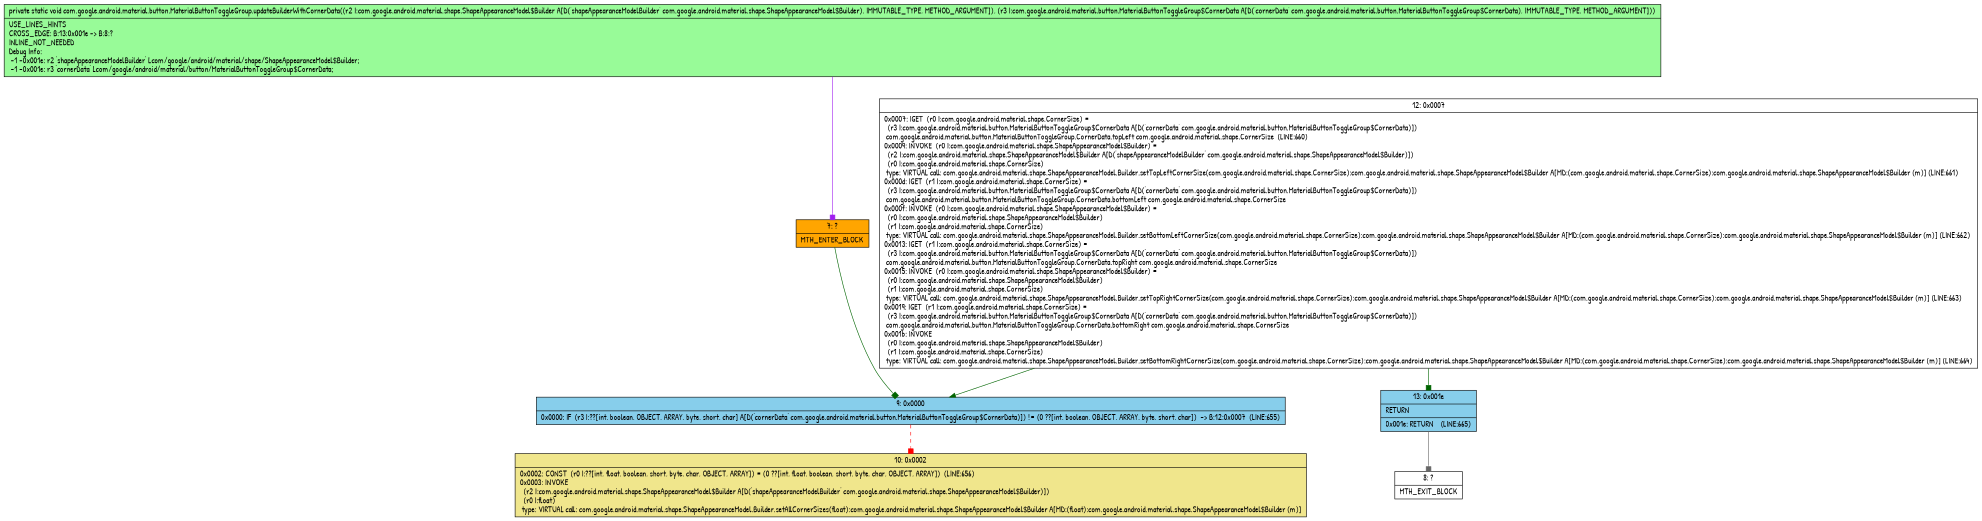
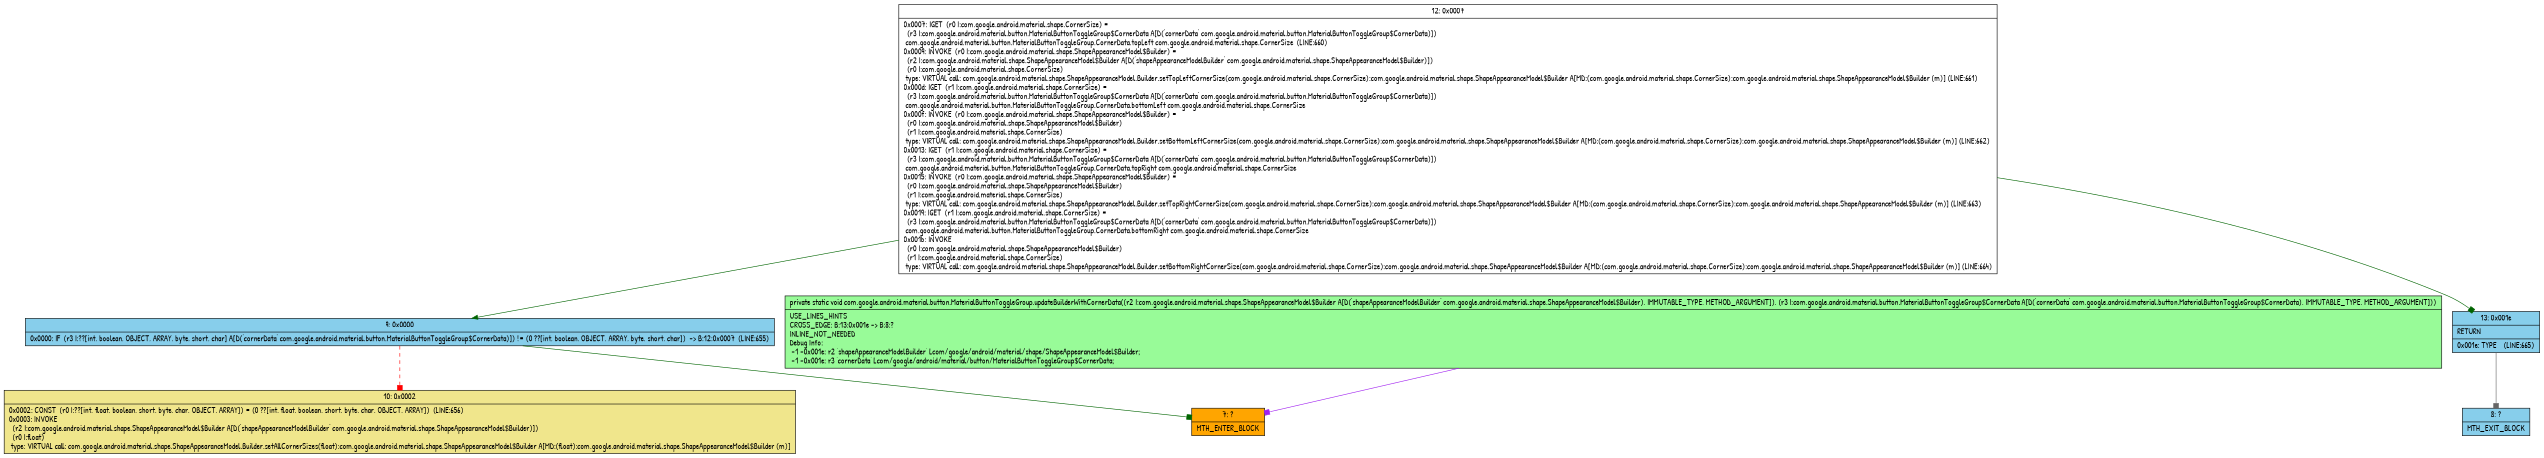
  digraph {
    fontname="Patrick Hand"
    node [fillcolor=skyblue fontname="Patrick Hand" shape=record style=filled]
    edge [arrowhead=box color=darkgreen fontname="Patrick Hand"]
    n1 [fillcolor=orange label="{7\:\ ?|MTH_ENTER_BLOCK\l}"]
    n2 [label="{9\:\ 0x0000|0x0000: IF  (r3 I:??[int, boolean, OBJECT, ARRAY, byte, short, char] A[D('cornerData' com.google.android.material.button.MaterialButtonToggleGroup$CornerData)]) != (0 ??[int, boolean, OBJECT, ARRAY, byte, short, char])  \-\> B:12:0x0007  (LINE:655)\l}"]
    n3 [fillcolor=khaki label="{10\:\ 0x0002|0x0002: CONST  (r0 I:??[int, float, boolean, short, byte, char, OBJECT, ARRAY]) = (0 ??[int, float, boolean, short, byte, char, OBJECT, ARRAY])  (LINE:656)\l0x0003: INVOKE  \l  (r2 I:com.google.android.material.shape.ShapeAppearanceModel$Builder A[D('shapeAppearanceModelBuilder' com.google.android.material.shape.ShapeAppearanceModel$Builder)])\l  (r0 I:float)\l type: VIRTUAL call: com.google.android.material.shape.ShapeAppearanceModel.Builder.setAllCornerSizes(float):com.google.android.material.shape.ShapeAppearanceModel$Builder A[MD:(float):com.google.android.material.shape.ShapeAppearanceModel$Builder (m)]\l}"]
    n4 [fillcolor=white label="{12\:\ 0x0007|0x0007: IGET  (r0 I:com.google.android.material.shape.CornerSize) = \l  (r3 I:com.google.android.material.button.MaterialButtonToggleGroup$CornerData A[D('cornerData' com.google.android.material.button.MaterialButtonToggleGroup$CornerData)])\l com.google.android.material.button.MaterialButtonToggleGroup.CornerData.topLeft com.google.android.material.shape.CornerSize  (LINE:660)\l0x0009: INVOKE  (r0 I:com.google.android.material.shape.ShapeAppearanceModel$Builder) = \l  (r2 I:com.google.android.material.shape.ShapeAppearanceModel$Builder A[D('shapeAppearanceModelBuilder' com.google.android.material.shape.ShapeAppearanceModel$Builder)])\l  (r0 I:com.google.android.material.shape.CornerSize)\l type: VIRTUAL call: com.google.android.material.shape.ShapeAppearanceModel.Builder.setTopLeftCornerSize(com.google.android.material.shape.CornerSize):com.google.android.material.shape.ShapeAppearanceModel$Builder A[MD:(com.google.android.material.shape.CornerSize):com.google.android.material.shape.ShapeAppearanceModel$Builder (m)] (LINE:661)\l0x000d: IGET  (r1 I:com.google.android.material.shape.CornerSize) = \l  (r3 I:com.google.android.material.button.MaterialButtonToggleGroup$CornerData A[D('cornerData' com.google.android.material.button.MaterialButtonToggleGroup$CornerData)])\l com.google.android.material.button.MaterialButtonToggleGroup.CornerData.bottomLeft com.google.android.material.shape.CornerSize \l0x000f: INVOKE  (r0 I:com.google.android.material.shape.ShapeAppearanceModel$Builder) = \l  (r0 I:com.google.android.material.shape.ShapeAppearanceModel$Builder)\l  (r1 I:com.google.android.material.shape.CornerSize)\l type: VIRTUAL call: com.google.android.material.shape.ShapeAppearanceModel.Builder.setBottomLeftCornerSize(com.google.android.material.shape.CornerSize):com.google.android.material.shape.ShapeAppearanceModel$Builder A[MD:(com.google.android.material.shape.CornerSize):com.google.android.material.shape.ShapeAppearanceModel$Builder (m)] (LINE:662)\l0x0013: IGET  (r1 I:com.google.android.material.shape.CornerSize) = \l  (r3 I:com.google.android.material.button.MaterialButtonToggleGroup$CornerData A[D('cornerData' com.google.android.material.button.MaterialButtonToggleGroup$CornerData)])\l com.google.android.material.button.MaterialButtonToggleGroup.CornerData.topRight com.google.android.material.shape.CornerSize \l0x0015: INVOKE  (r0 I:com.google.android.material.shape.ShapeAppearanceModel$Builder) = \l  (r0 I:com.google.android.material.shape.ShapeAppearanceModel$Builder)\l  (r1 I:com.google.android.material.shape.CornerSize)\l type: VIRTUAL call: com.google.android.material.shape.ShapeAppearanceModel.Builder.setTopRightCornerSize(com.google.android.material.shape.CornerSize):com.google.android.material.shape.ShapeAppearanceModel$Builder A[MD:(com.google.android.material.shape.CornerSize):com.google.android.material.shape.ShapeAppearanceModel$Builder (m)] (LINE:663)\l0x0019: IGET  (r1 I:com.google.android.material.shape.CornerSize) = \l  (r3 I:com.google.android.material.button.MaterialButtonToggleGroup$CornerData A[D('cornerData' com.google.android.material.button.MaterialButtonToggleGroup$CornerData)])\l com.google.android.material.button.MaterialButtonToggleGroup.CornerData.bottomRight com.google.android.material.shape.CornerSize \l0x001b: INVOKE  \l  (r0 I:com.google.android.material.shape.ShapeAppearanceModel$Builder)\l  (r1 I:com.google.android.material.shape.CornerSize)\l type: VIRTUAL call: com.google.android.material.shape.ShapeAppearanceModel.Builder.setBottomRightCornerSize(com.google.android.material.shape.CornerSize):com.google.android.material.shape.ShapeAppearanceModel$Builder A[MD:(com.google.android.material.shape.CornerSize):com.google.android.material.shape.ShapeAppearanceModel$Builder (m)] (LINE:664)\l}"]
-   n5 [label="{13\:\ 0x001e|RETURN\l|0x001e: RETURN    (LINE:665)\l}"]
-   n6 [fillcolor=white label="{8\:\ ?|MTH_EXIT_BLOCK\l}"]
+   n5 [label="{13\:\ 0x001e|RETURN\l|0x001e: TYPE    (LINE:665)\l}"]
+   n6 [label="{8\:\ ?|MTH_EXIT_BLOCK\l}"]
    n7 [fillcolor=palegreen label="{private static void com.google.android.material.button.MaterialButtonToggleGroup.updateBuilderWithCornerData((r2 I:com.google.android.material.shape.ShapeAppearanceModel$Builder A[D('shapeAppearanceModelBuilder' com.google.android.material.shape.ShapeAppearanceModel$Builder), IMMUTABLE_TYPE, METHOD_ARGUMENT]), (r3 I:com.google.android.material.button.MaterialButtonToggleGroup$CornerData A[D('cornerData' com.google.android.material.button.MaterialButtonToggleGroup$CornerData), IMMUTABLE_TYPE, METHOD_ARGUMENT]))  | USE_LINES_HINTS\lCROSS_EDGE: B:13:0x001e \-\> B:8:?\lINLINE_NOT_NEEDED\lDebug Info:\l  \-1 \-0x001e: r2 'shapeAppearanceModelBuilder' Lcom\/google\/android\/material\/shape\/ShapeAppearanceModel$Builder;\l  \-1 \-0x001e: r3 'cornerData' Lcom\/google\/android\/material\/button\/MaterialButtonToggleGroup$CornerData;\l}"]
-   n1 -> n2
+   n2 -> n1
    n2 -> n3 [color=red style=dashed]
    n4 -> n2 [arrowhead=normal]
    n4 -> n5
    n5 -> n6 [color=gray40]
    n7 -> n1 [color=purple]
  }
